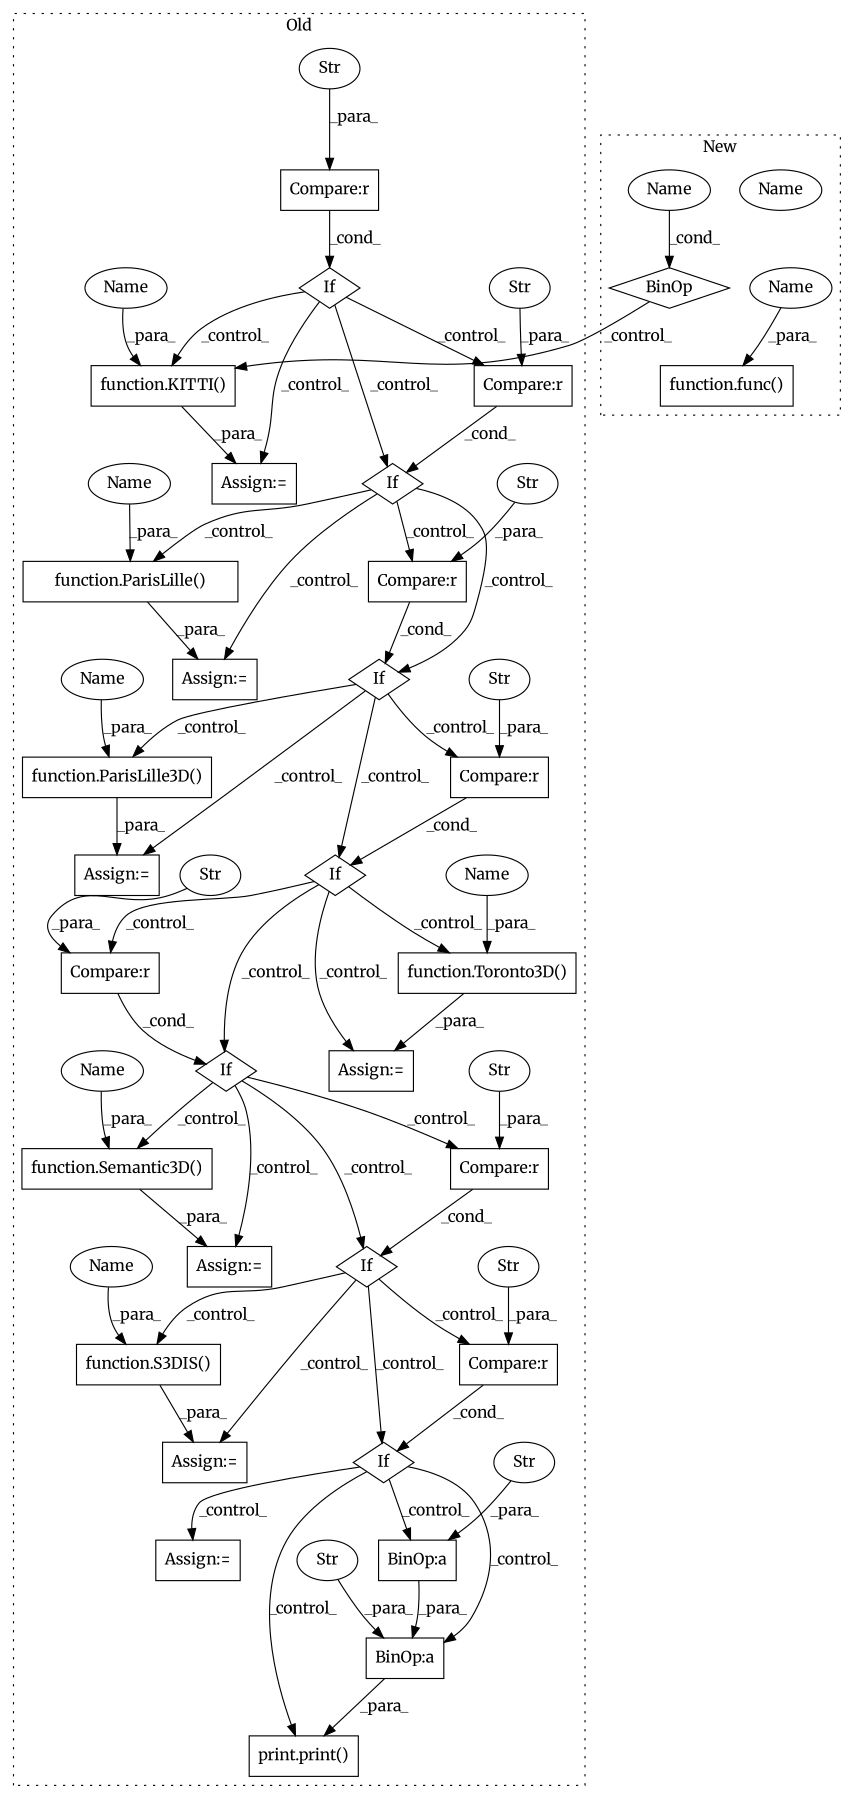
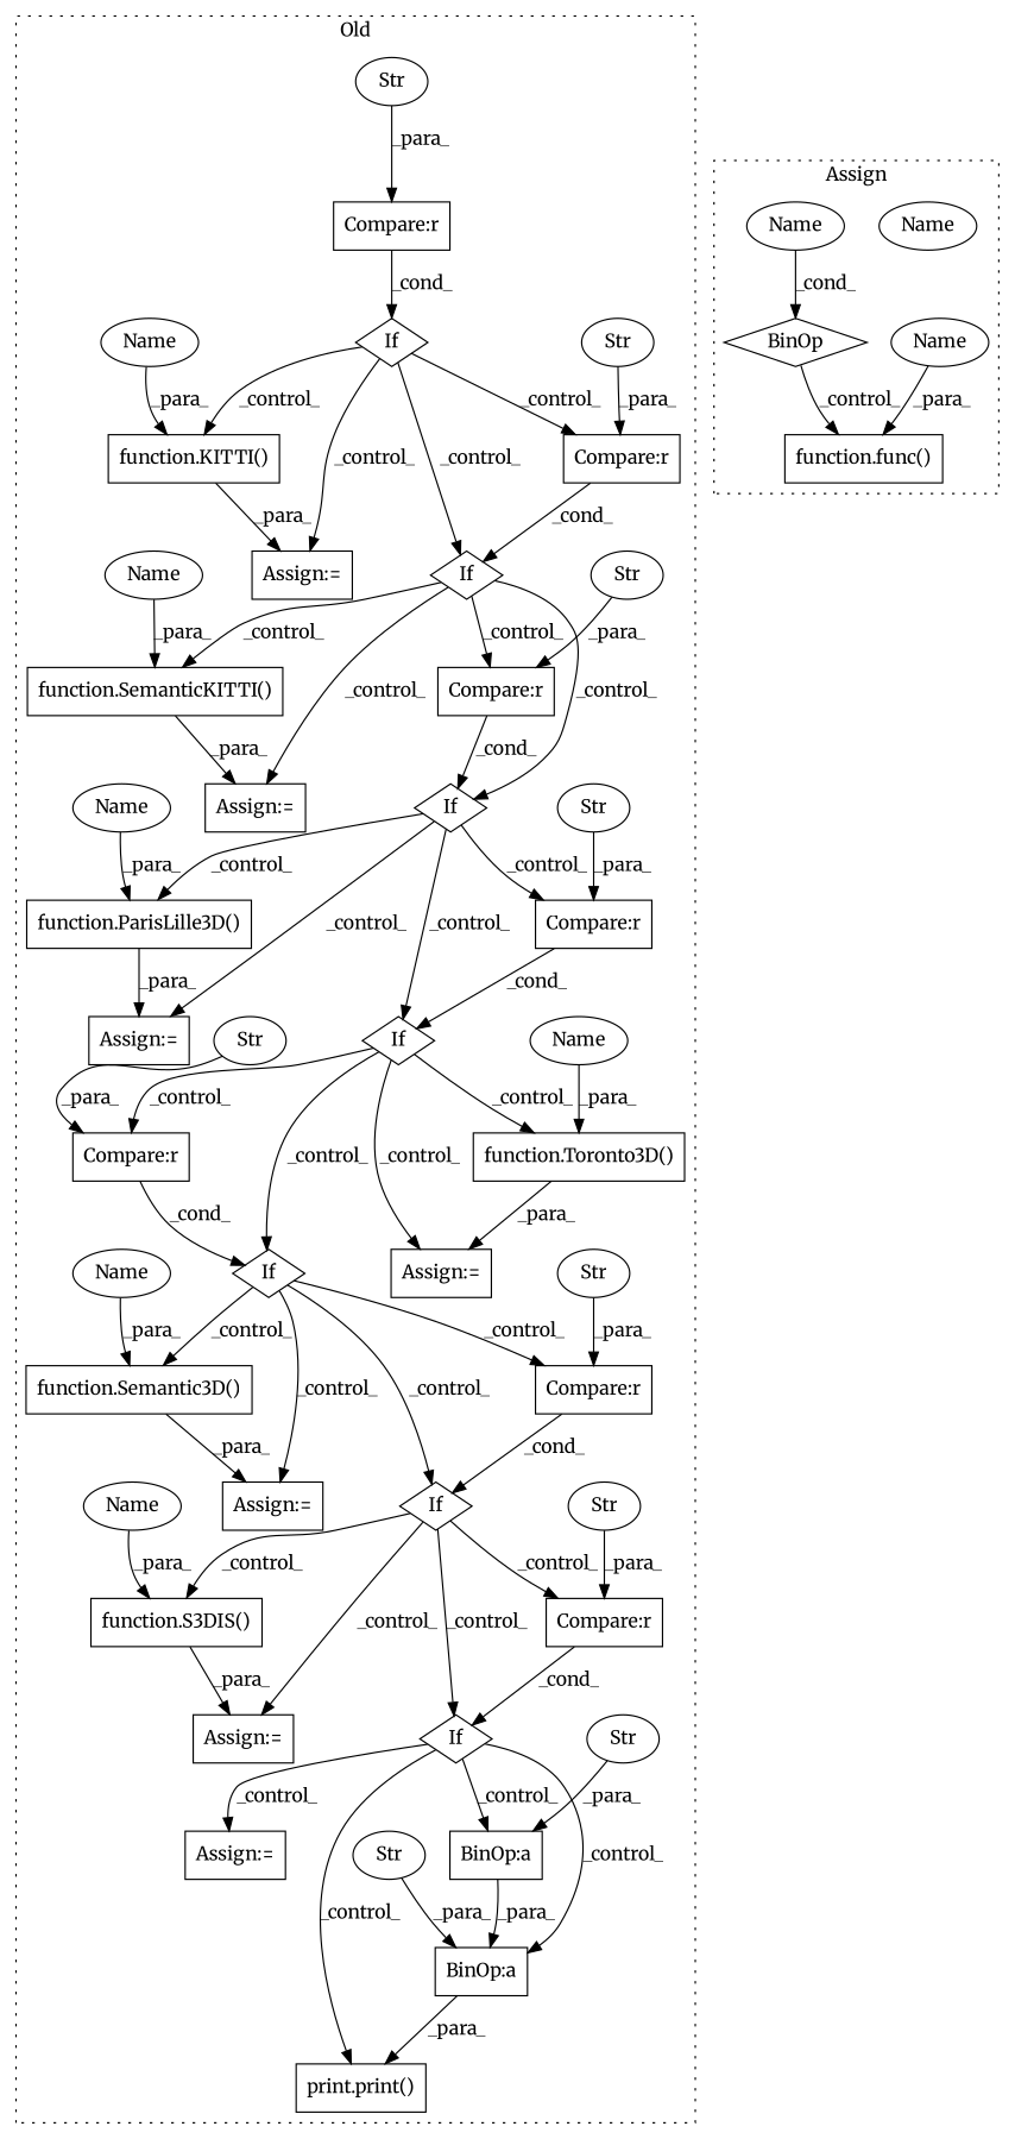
  digraph {
    fontname=Merriweather
    node [a=66 fontname=Merriweather l=3 s=3425 shape=box]
    edge [fontname=Merriweather]
    n1 [a=75 l="6,1" label="function.S3DIS()" s="3655,3665"]
    n2 [a=96 l=0 label=If shape=diamond]
    n3 [a=82 l=11 label="BinOp:a" s=3753]
    n4 [a=96 l=0 label=If s=3676 shape=diamond]
    n5 [a=82 label="BinOp:a" s=3753]
    n6 [a=96 l=0 label=If s=3552 shape=diamond]
    n7 [l=11 label=Str s=3742 shape=ellipse]
    n8 [a=96 l=0 label=If s=3489 shape=diamond]
    n9 [l=26 label=Str s=3764 shape=ellipse]
    n10 [a=96 label=If s=3292 shape=diamond]
    n11 [a=75 l="10,1" label="function.Toronto3D()" s="3527,3541"]
    n12 [a=96 l=0 label=If s=3619 shape=diamond]
    n13 [a=40 l=18 label="Compare:r" s=3489]
    n14 [a=96 l=0 label=If s=3352 shape=diamond]
    n15 [a=40 l=17 label="Compare:r" s=3676]
    n16 [a=40 l=16 label="Compare:r"]
    n17 [l=9 label=Str s=3498 shape=ellipse]
    n18 [l=7 label=Str s=3434 shape=ellipse]
    n19 [l=8 label=Str s=3685 shape=ellipse]
    n20 [a=40 l=21 label="Compare:r" s=3552]
    n21 [a=40 l=16 label="Compare:r" s=3619]
    n22 [l=12 label=Str s=3561 shape=ellipse]
    n23 [a=40 l=24 label="Compare:r" s=3352]
    n24 [a=40 l=16 label="Compare:r" s=3295]
    n25 [l=7 label=Str s=3304 shape=ellipse]
    n26 [l=7 label=Str s=3628 shape=ellipse]
    n27 [l=15 label=Str s=3361 shape=ellipse]
    n28 [a=75 l="13,1" label="function.ParisLille3D()" s="3461,3478"]
    n29 [a=75 l="6,1" label="print.print()" s="3736,3790"]
    n30 [a=75 l="6,1" label="function.KITTI()" s="3331,3341"]
    n31 [a=68 label="Assign:=" s=3458]
    n32 [a=75 l="11,1" label="function.Semantic3D()" s="3593,3608"]
    n33 [a=68 label="Assign:=" s=3590]
    n34 [a=68 label="Assign:=" s=3393]
    n35 [a=68 label="Assign:=" s=3524]
    n36 [a=68 label="Assign:=" s=3710]
    n37 [a=68 label="Assign:=" s=3652]
    n38 [a=68 label="Assign:=" s=3328]
-   n39 [a=75 l="14,1" label="function.ParisLille()" s="3396,3414"]
+   n39 [a=75 l="14,1" label="function.SemanticKITTI()" s="3396,3414"]
    n40 [a=87 l=4 label=Name s=3537 shape=ellipse]
    n41 [a=87 l=4 label=Name s=3604 shape=ellipse]
    n42 [a=87 l=4 label=Name s=3337 shape=ellipse]
    n43 [a=87 l=4 label=Name s=3410 shape=ellipse]
    n44 [a=87 l=4 label=Name s=3474 shape=ellipse]
    n45 [a=87 l=4 label=Name s=3661 shape=ellipse]
    n46 [a=75 l="5,1" label="function.func()" s="3558,3567"]
    n47 [a=51 l="4,6" label=BinOp s="3568,3576" shape=diamond]
    n48 [a=87 l=4 label=Name s=3572 shape=ellipse]
    n49 [a=87 l=4 label=Name s=3572 shape=ellipse]
    n50 [a=87 l=4 label=Name s=3563 shape=ellipse]
    subgraph cluster_1 {
      label=Old
      style=dotted
      n1
      n2
      n3
      n4
      n5
      n6
      n7
      n8
      n9
      n10
      n11
      n12
      n13
      n14
      n15
      n16
      n17
      n18
      n19
      n20
      n21
      n22
      n23
      n24
      n25
      n26
      n27
      n28
      n29
      n30
      n31
      n32
      n33
      n34
      n35
      n36
      n37
      n38
      n39
      n40
      n41
      n42
      n43
      n44
      n45
    }
    subgraph cluster_2 {
-     label=New
+     label=Assign
      style=dotted
      n46
      n47
      n48
      n49
      n50
    }
    n1 -> n37 [label=_para_]
    n2 -> n8 [label=_control_]
    n2 -> n13 [label=_control_]
    n2 -> n28 [label=_control_]
    n2 -> n31 [label=_control_]
    n3 -> n29 [label=_para_]
    n4 -> n3 [label=_control_]
    n4 -> n5 [label=_control_]
    n4 -> n29 [label=_control_]
    n4 -> n36 [label=_control_]
    n5 -> n3 [label=_para_]
    n6 -> n12 [label=_control_]
    n6 -> n21 [label=_control_]
    n6 -> n32 [label=_control_]
    n6 -> n33 [label=_control_]
    n7 -> n5 [label=_para_]
    n8 -> n6 [label=_control_]
    n8 -> n11 [label=_control_]
    n8 -> n20 [label=_control_]
    n8 -> n35 [label=_control_]
    n9 -> n3 [label=_para_]
    n10 -> n14 [label=_control_]
    n10 -> n23 [label=_control_]
    n10 -> n30 [label=_control_]
    n10 -> n38 [label=_control_]
    n11 -> n35 [label=_para_]
    n12 -> n1 [label=_control_]
    n12 -> n4 [label=_control_]
    n12 -> n15 [label=_control_]
    n12 -> n37 [label=_control_]
    n13 -> n8 [label=_cond_]
    n14 -> n2 [label=_control_]
    n14 -> n16 [label=_control_]
    n14 -> n34 [label=_control_]
    n14 -> n39 [label=_control_]
    n15 -> n4 [label=_cond_]
    n16 -> n2 [label=_cond_]
    n17 -> n13 [label=_para_]
    n18 -> n16 [label=_para_]
    n19 -> n15 [label=_para_]
    n20 -> n6 [label=_cond_]
    n21 -> n12 [label=_cond_]
    n22 -> n20 [label=_para_]
    n23 -> n14 [label=_cond_]
    n24 -> n10 [label=_cond_]
    n25 -> n24 [label=_para_]
    n26 -> n21 [label=_para_]
    n27 -> n23 [label=_para_]
    n28 -> n31 [label=_para_]
    n30 -> n38 [label=_para_]
    n32 -> n33 [label=_para_]
    n39 -> n34 [label=_para_]
    n40 -> n11 [label=_para_]
    n41 -> n32 [label=_para_]
    n42 -> n30 [label=_para_]
    n43 -> n39 [label=_para_]
    n44 -> n28 [label=_para_]
    n45 -> n1 [label=_para_]
-   n47 -> n30 [label=_control_]
+   n47 -> n46 [label=_control_]
    n49 -> n47 [label=_cond_]
    n50 -> n46 [label=_para_]
  }
